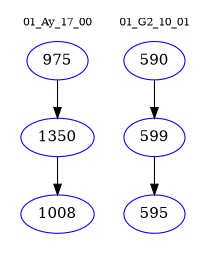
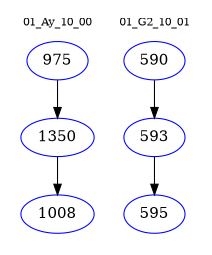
  digraph {
    node [color=blue]
    edge [color=black]
    n1 [label=975]
    n2 [label=1350]
    n3 [label=1008]
    n4 [label=590]
-   n5 [label=599]
+   n5 [label=593]
    n6 [label=595]
    subgraph cluster_1 {
      color=white
      fontsize=10
-     label="01_Ay_17_00"
+     label="01_Ay_10_00"
      n1
      n2
      n3
    }
    subgraph cluster_2 {
      color=white
      fontsize=10
      label="01_G2_10_01"
      n4
      n5
      n6
    }
    n1 -> n2
    n2 -> n3
    n4 -> n5
    n5 -> n6
  }
